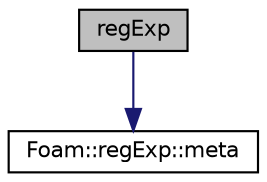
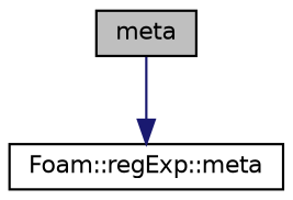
  digraph {
    rankdir=TB
    node [color=black fontname=Helvetica fontsize=10 shape=record]
-   n1 [fillcolor=grey75 fontcolor=black height=0.2 label=regExp style=filled width=0.4]
+   n1 [fillcolor=grey75 fontcolor=black height=0.2 label=meta style=filled width=0.4]
    n2 [height=0.2 label="Foam::regExp::meta" width=0.4]
    n1 -> n2 [color=midnightblue fontname=Helvetica fontsize=10 labelfontname=Helvetica labelfontsize=10 style=solid]
  }
